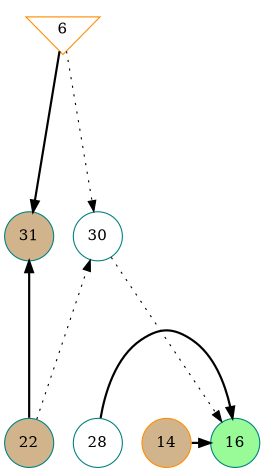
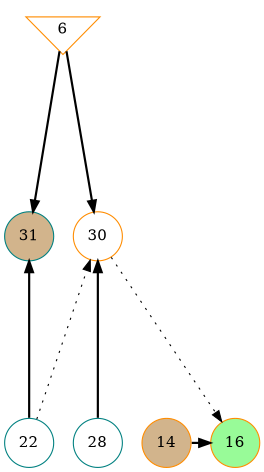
  digraph {
    ranksep=2.0
    node [color=teal fillcolor=white shape=circle style=filled]
    edge [style=bold]
    6 [color=darkorange shape=invtriangle]
    14 [color=darkorange fillcolor=tan]
-   16 [fillcolor=palegreen]
-   22 [fillcolor=tan]
+   16 [color=darkorange fillcolor=palegreen]
+   22
    28
-   30
+   30 [color=darkorange]
    31 [fillcolor=tan]
    subgraph sub_1 {
      rank=same
      6
    }
    subgraph sub_2 {
      rank=same
      14
      16
      22
      28
    }
    subgraph sub_3 {
      rank=same
      30
      31
    }
-   6 -> 30 [style=dotted]
+   6 -> 30
    6 -> 31
    14 -> 16
    22 -> 30 [style=dotted]
    22 -> 31
-   28 -> 16
+   28 -> 30
    30 -> 16 [style=dotted]
  }
